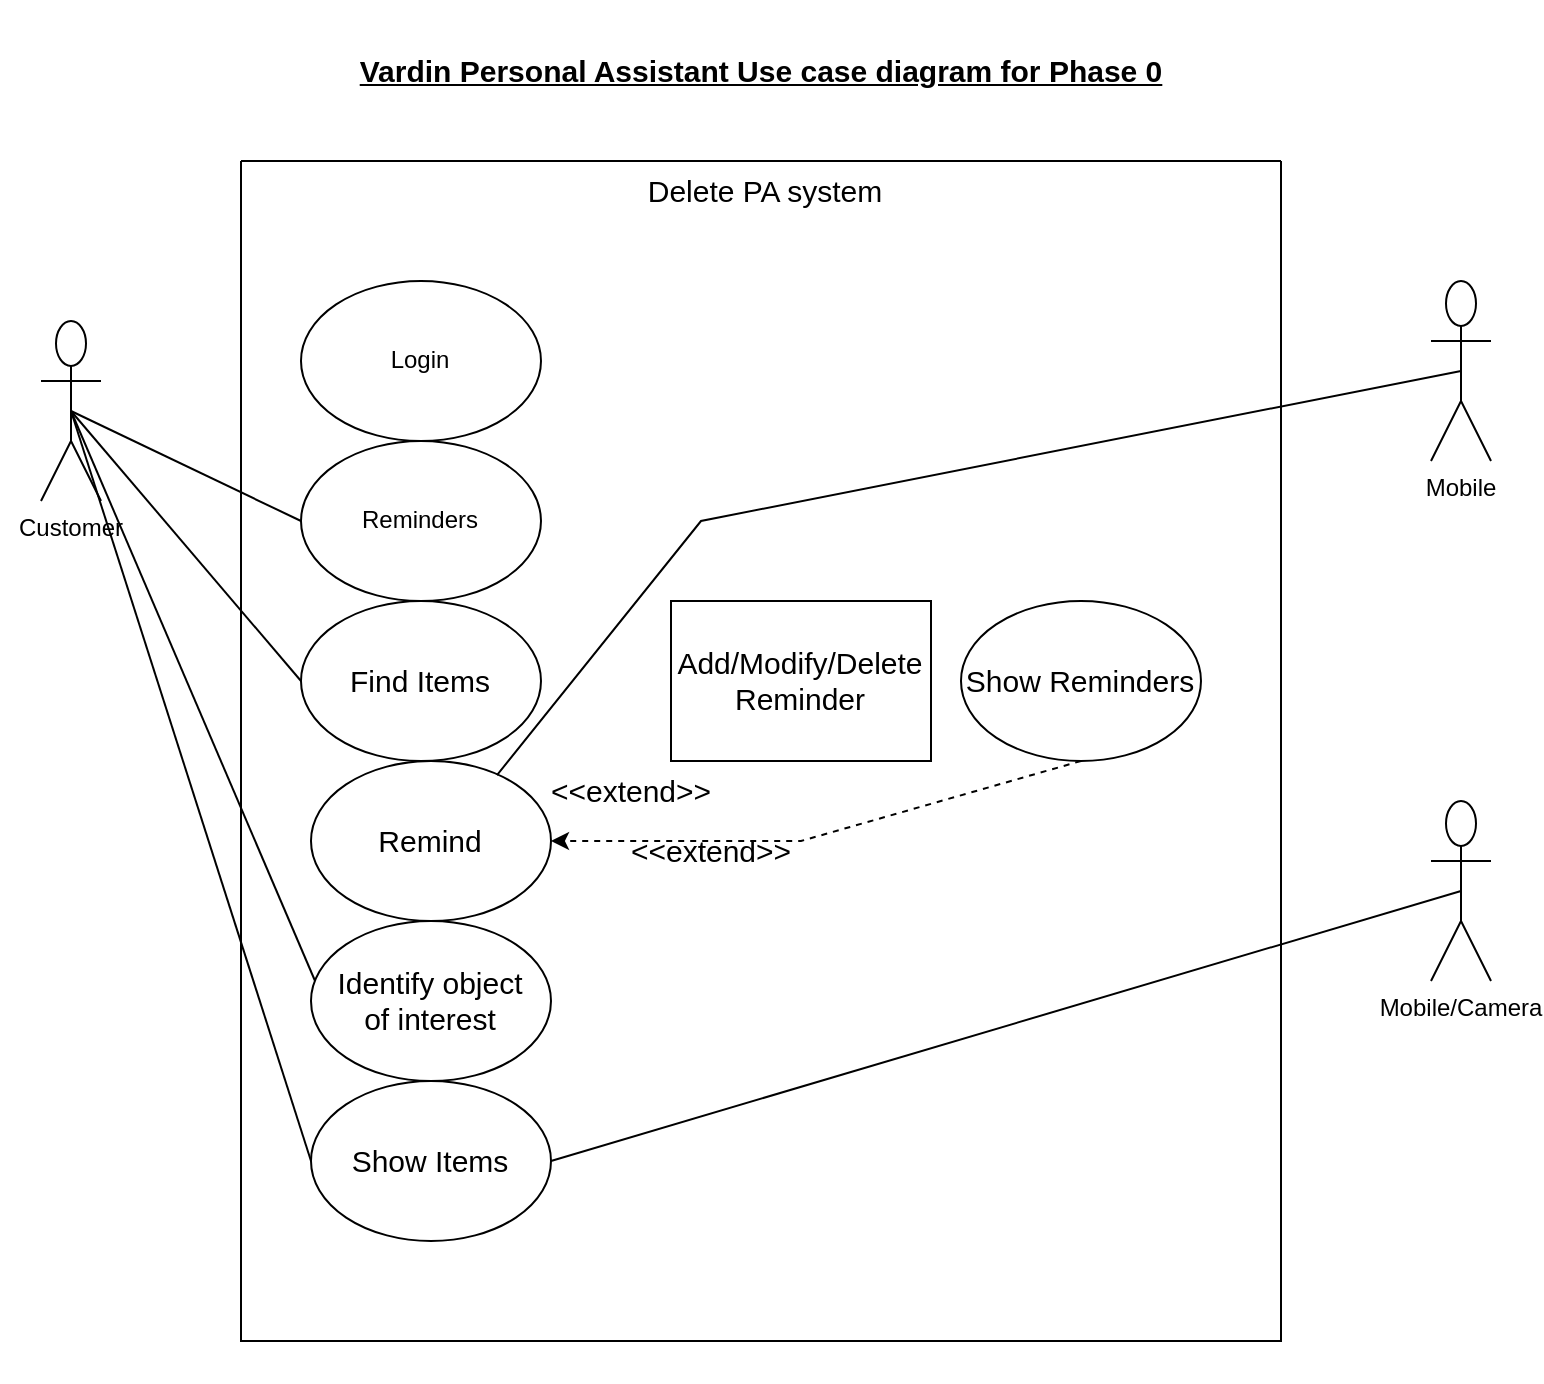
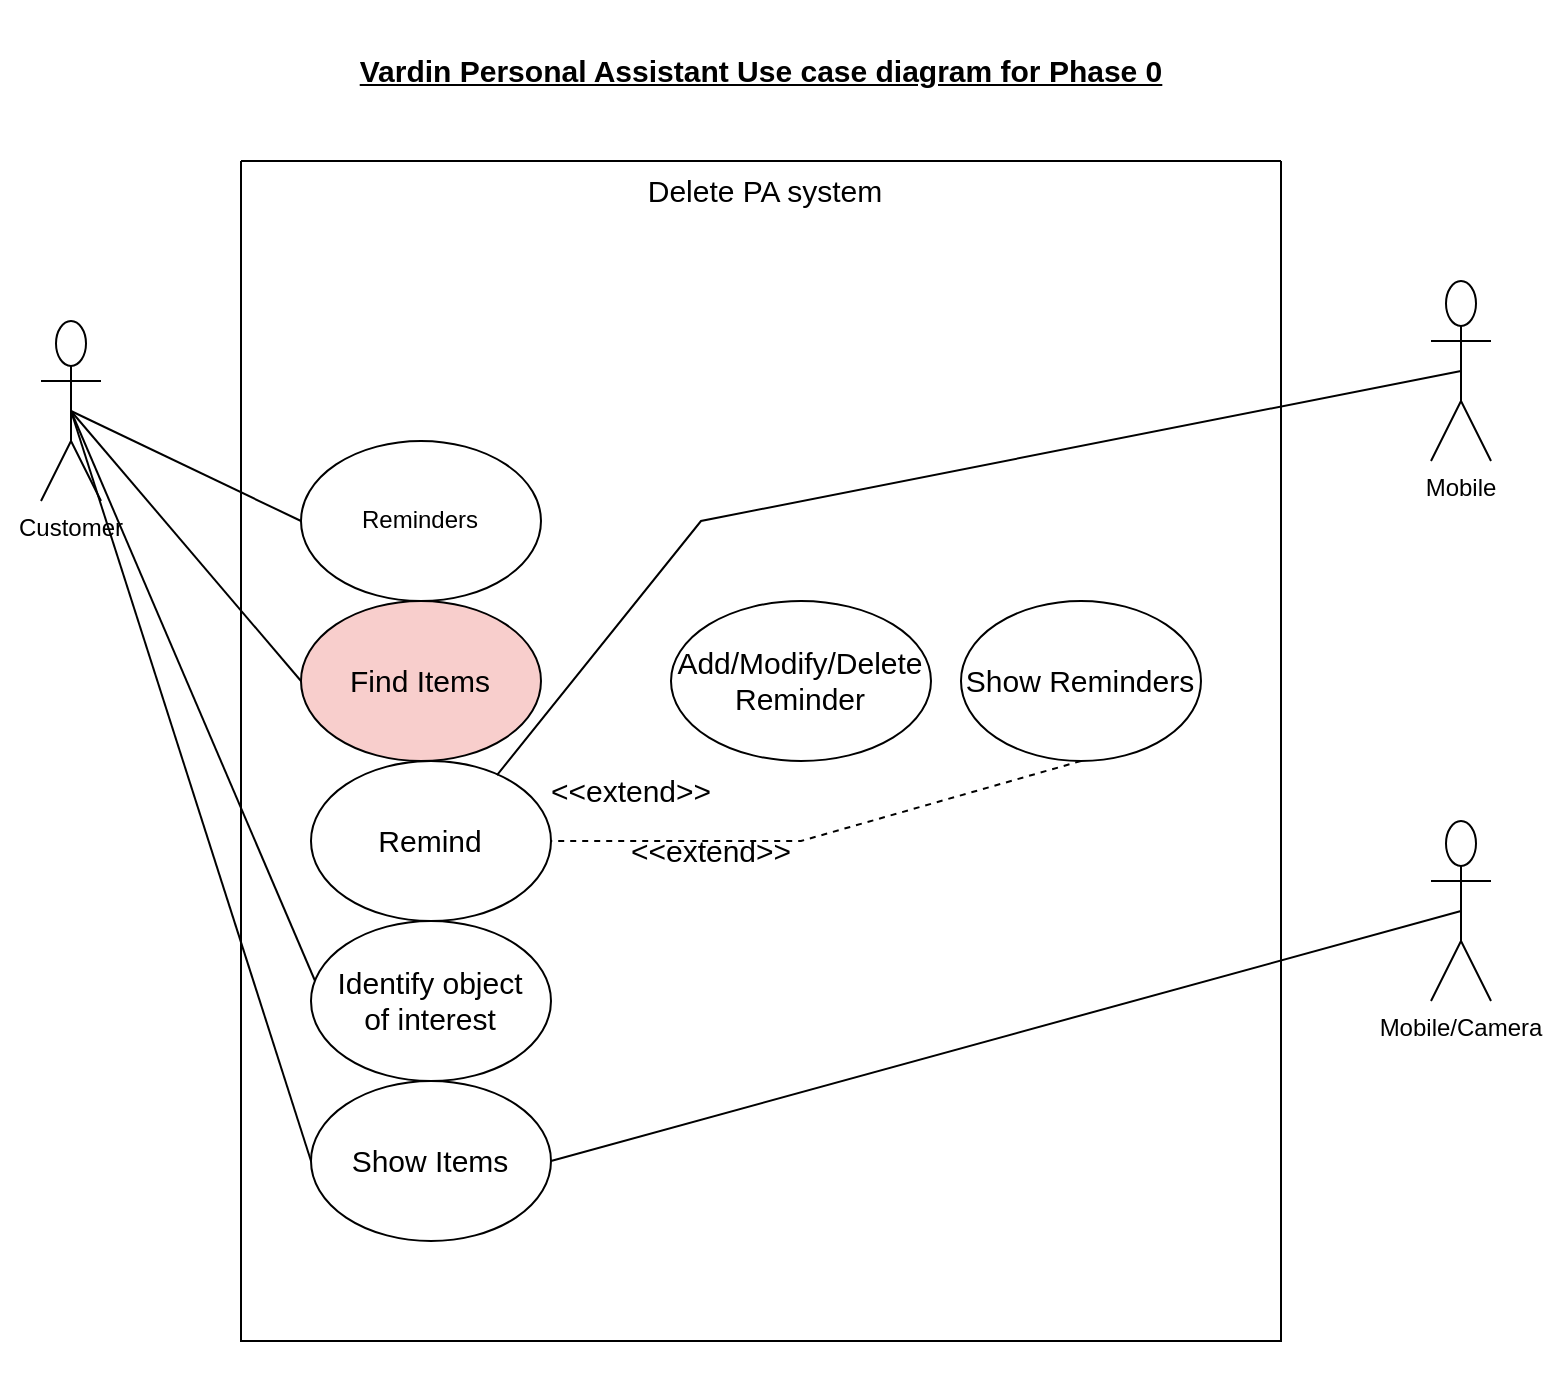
  <mxCell id="0" />
  <mxCell id="1" parent="0" />
  <mxCell id="2" value="" style="swimlane;startSize=0;" parent="1" vertex="1"><mxGeometry x="120" y="80" width="520" height="590" as="geometry"><mxRectangle x="175" y="80" width="50" height="40" as="alternateBounds" /></mxGeometry></mxCell>
- <mxCell id="3" value="Login" style="ellipse;whiteSpace=wrap;html=1;" parent="2" vertex="1"><mxGeometry x="30" y="60" width="120" height="80" as="geometry" /></mxCell>
  <mxCell id="4" value="Reminders" style="ellipse;whiteSpace=wrap;html=1;" parent="2" vertex="1"><mxGeometry x="30" y="140" width="120" height="80" as="geometry" /></mxCell>
- <mxCell id="5" value="Find Items" style="ellipse;whiteSpace=wrap;html=1;fontSize=15;" parent="2" vertex="1"><mxGeometry x="30" y="220" width="120" height="80" as="geometry" /></mxCell>
+ <mxCell id="5" value="Find Items" style="ellipse;whiteSpace=wrap;html=1;fontSize=15;fillColor=#f8cecc;" parent="2" vertex="1"><mxGeometry x="30" y="220" width="120" height="80" as="geometry" /></mxCell>
  <mxCell id="6" value="Remind" style="ellipse;whiteSpace=wrap;html=1;fontSize=15;" parent="2" vertex="1"><mxGeometry x="35" y="300" width="120" height="80" as="geometry" /></mxCell>
  <mxCell id="7" value="Identify object&lt;br&gt;of interest" style="ellipse;whiteSpace=wrap;html=1;fontSize=15;" parent="2" vertex="1"><mxGeometry x="35" y="380" width="120" height="80" as="geometry" /></mxCell>
  <mxCell id="8" value="Delete PA system" style="text;html=1;align=center;verticalAlign=middle;resizable=0;points=[];autosize=1;strokeColor=none;fillColor=none;fontSize=15;" parent="2" vertex="1"><mxGeometry x="192" width="140" height="30" as="geometry" /></mxCell>
- <mxCell id="9" value="Add/Modify/Delete Reminder" style="whiteSpace=wrap;html=1;fontSize=15;rounded=0;" parent="2" vertex="1"><mxGeometry x="215" y="220" width="130" height="80" as="geometry" /></mxCell>
+ <mxCell id="9" value="Add/Modify/Delete Reminder" style="ellipse;whiteSpace=wrap;html=1;fontSize=15;" parent="2" vertex="1"><mxGeometry x="215" y="220" width="130" height="80" as="geometry" /></mxCell>
  <mxCell id="10" value="Show Reminders" style="ellipse;whiteSpace=wrap;html=1;fontSize=15;" parent="2" vertex="1"><mxGeometry x="360" y="220" width="120" height="80" as="geometry" /></mxCell>
- <mxCell id="11" value="" style="html=1;labelBackgroundColor=#ffffff;startArrow=none;startFill=0;startSize=6;endArrow=classic;endFill=1;endSize=6;jettySize=auto;orthogonalLoop=1;strokeWidth=1;dashed=1;fontSize=14;rounded=0;exitX=0.5;exitY=1;exitDx=0;exitDy=0;" parent="2" source="10" target="6" edge="1"><mxGeometry width="60" height="60" relative="1" as="geometry"><mxPoint x="330" y="490" as="sourcePoint" /><mxPoint x="390" y="430" as="targetPoint" /><Array as="points"><mxPoint x="280" y="340" /></Array></mxGeometry></mxCell>
+ <mxCell id="11" value="" style="html=1;labelBackgroundColor=#ffffff;startArrow=none;startFill=0;startSize=6;endArrow=none;endFill=1;endSize=6;jettySize=auto;orthogonalLoop=1;strokeWidth=1;dashed=1;fontSize=14;rounded=0;exitX=0.5;exitY=1;exitDx=0;exitDy=0;" parent="2" source="10" target="6" edge="1"><mxGeometry width="60" height="60" relative="1" as="geometry"><mxPoint x="330" y="490" as="sourcePoint" /><mxPoint x="390" y="430" as="targetPoint" /><Array as="points"><mxPoint x="280" y="340" /></Array></mxGeometry></mxCell>
  <mxCell id="12" value="&amp;lt;&amp;lt;extend&amp;gt;&amp;gt;" style="text;html=1;align=center;verticalAlign=middle;resizable=0;points=[];autosize=1;strokeColor=none;fillColor=none;fontSize=15;" parent="2" vertex="1"><mxGeometry x="185" y="330" width="100" height="30" as="geometry" /></mxCell>
  <mxCell id="13" value="Show Items" style="ellipse;whiteSpace=wrap;html=1;fontSize=15;" parent="2" vertex="1"><mxGeometry x="35" y="460" width="120" height="80" as="geometry" /></mxCell>
  <mxCell id="14" value="&amp;lt;&amp;lt;extend&amp;gt;&amp;gt;" style="text;html=1;align=center;verticalAlign=middle;resizable=0;points=[];autosize=1;strokeColor=none;fillColor=none;fontSize=15;" parent="2" vertex="1"><mxGeometry x="145" y="300" width="100" height="30" as="geometry" /></mxCell>
  <mxCell id="15" value="Customer" style="shape=umlActor;verticalLabelPosition=bottom;verticalAlign=top;html=1;outlineConnect=0;" parent="1" vertex="1"><mxGeometry x="20" y="160" width="30" height="90" as="geometry" /></mxCell>
  <mxCell id="16" value="" style="endArrow=none;html=1;rounded=0;fontSize=15;exitX=0.5;exitY=0.5;exitDx=0;exitDy=0;exitPerimeter=0;entryX=0;entryY=0.5;entryDx=0;entryDy=0;" parent="1" source="15" target="4" edge="1"><mxGeometry width="50" height="50" relative="1" as="geometry"><mxPoint x="45" y="215" as="sourcePoint" /><mxPoint x="162.04" y="183.04" as="targetPoint" /></mxGeometry></mxCell>
  <mxCell id="17" value="" style="endArrow=none;html=1;rounded=0;fontSize=15;entryX=0;entryY=0.5;entryDx=0;entryDy=0;exitX=0.5;exitY=0.5;exitDx=0;exitDy=0;exitPerimeter=0;" parent="1" source="15" target="5" edge="1"><mxGeometry width="50" height="50" relative="1" as="geometry"><mxPoint x="40" y="210" as="sourcePoint" /><mxPoint x="160" y="270" as="targetPoint" /></mxGeometry></mxCell>
  <mxCell id="18" value="" style="endArrow=none;html=1;rounded=0;fontSize=15;exitX=0.5;exitY=0.5;exitDx=0;exitDy=0;exitPerimeter=0;entryX=0.017;entryY=0.375;entryDx=0;entryDy=0;entryPerimeter=0;" parent="1" source="15" target="7" edge="1"><mxGeometry width="50" height="50" relative="1" as="geometry"><mxPoint x="70" y="380" as="sourcePoint" /><mxPoint x="80" y="410" as="targetPoint" /></mxGeometry></mxCell>
  <mxCell id="19" value="" style="endArrow=none;html=1;rounded=0;fontSize=15;exitX=0.5;exitY=0.5;exitDx=0;exitDy=0;exitPerimeter=0;entryX=0.775;entryY=0.088;entryDx=0;entryDy=0;entryPerimeter=0;" parent="1" target="6" edge="1" source="23"><mxGeometry width="50" height="50" relative="1" as="geometry"><mxPoint x="705" y="205" as="sourcePoint" /><mxPoint x="207.04" y="500" as="targetPoint" /><Array as="points"><mxPoint x="350" y="260" /></Array></mxGeometry></mxCell>
  <mxCell id="20" value="" style="endArrow=none;html=1;rounded=0;fontSize=15;exitX=0;exitY=0.5;exitDx=0;exitDy=0;" parent="1" source="13" edge="1"><mxGeometry width="50" height="50" relative="1" as="geometry"><mxPoint x="380" y="430" as="sourcePoint" /><mxPoint x="35" y="205" as="targetPoint" /></mxGeometry></mxCell>
  <mxCell id="21" value="" style="endArrow=none;html=1;rounded=0;fontSize=15;exitX=1;exitY=0.5;exitDx=0;exitDy=0;entryX=0.5;entryY=0.5;entryDx=0;entryDy=0;entryPerimeter=0;" parent="1" source="13" edge="1" target="24"><mxGeometry width="50" height="50" relative="1" as="geometry"><mxPoint x="490" y="530" as="sourcePoint" /><mxPoint x="705" y="375" as="targetPoint" /></mxGeometry></mxCell>
  <mxCell id="22" value="Vardin Personal Assistant Use case diagram for Phase 0" style="text;html=1;align=center;verticalAlign=middle;resizable=0;points=[];autosize=1;strokeColor=none;fillColor=none;fontSize=15;fontStyle=5" parent="1" vertex="1"><mxGeometry x="170" y="20" width="420" height="30" as="geometry" /></mxCell>
  <mxCell id="23" value="Mobile" style="shape=umlActor;verticalLabelPosition=bottom;verticalAlign=top;html=1;outlineConnect=0;" vertex="1" parent="1"><mxGeometry x="715" y="140" width="30" height="90" as="geometry" /></mxCell>
- <mxCell id="24" value="Mobile/Camera" style="shape=umlActor;verticalLabelPosition=bottom;verticalAlign=top;html=1;outlineConnect=0;" vertex="1" parent="1"><mxGeometry x="715" y="400" width="30" height="90" as="geometry" /></mxCell>
+ <mxCell id="24" value="Mobile/Camera" style="shape=umlActor;verticalLabelPosition=bottom;verticalAlign=top;html=1;outlineConnect=0;" vertex="1" parent="1"><mxGeometry x="715" y="410" width="30" height="90" as="geometry" /></mxCell>
